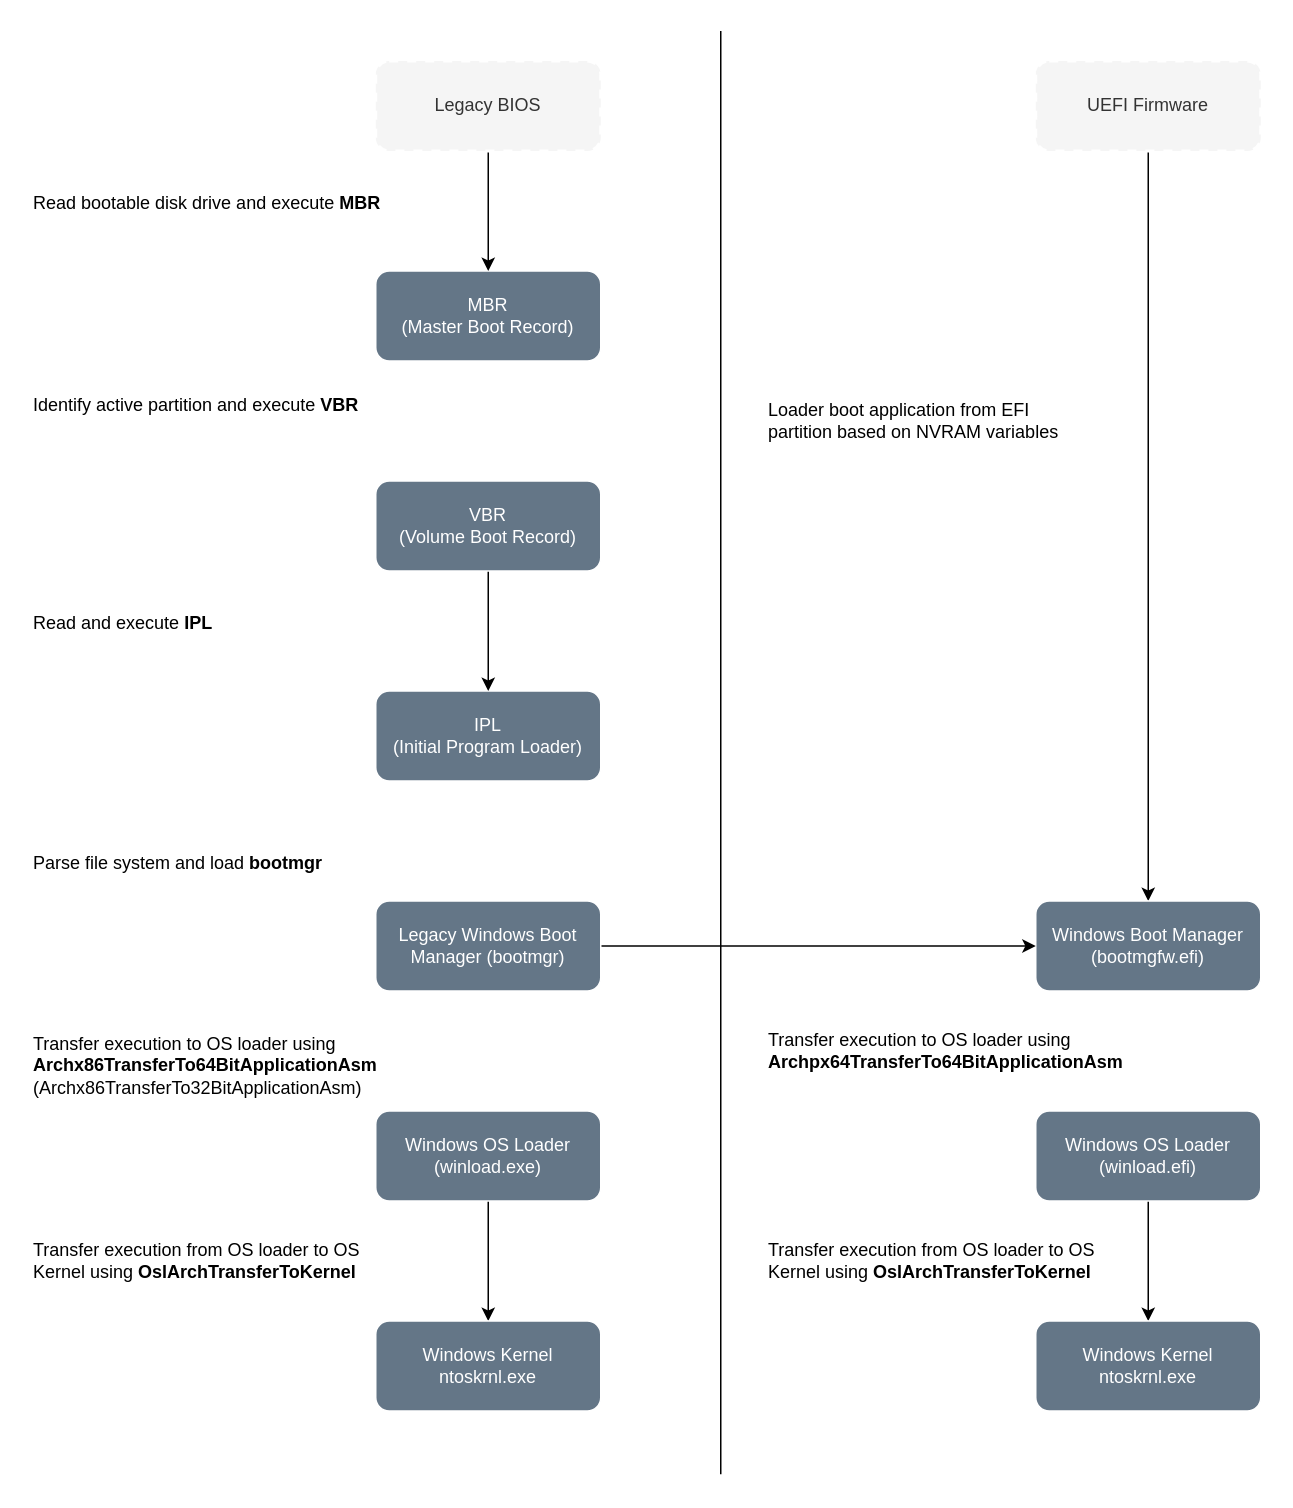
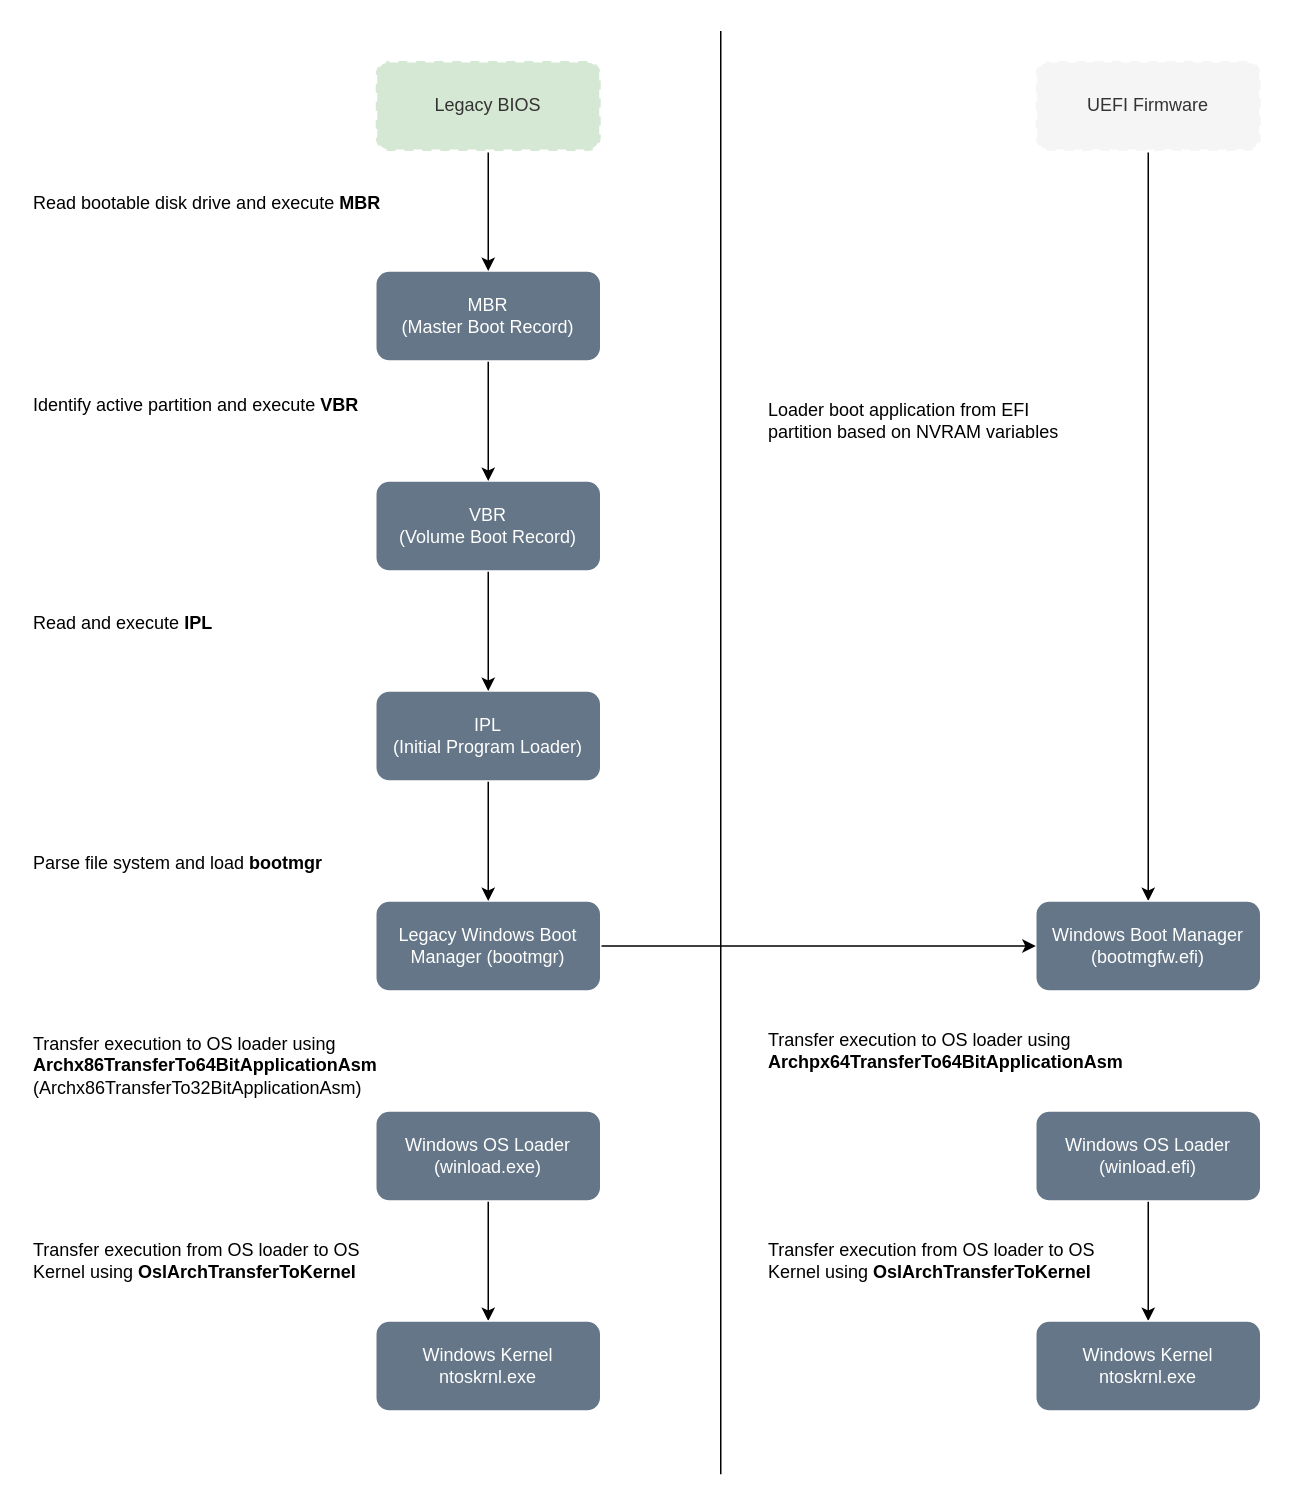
  <mxCell id="0" />
  <mxCell id="1" parent="0" />
  <mxCell id="2" style="edgeStyle=orthogonalEdgeStyle;rounded=0;orthogonalLoop=1;jettySize=auto;html=1;entryX=0.5;entryY=0;entryDx=0;entryDy=0;" parent="1" source="3" target="4" edge="1"><mxGeometry relative="1" as="geometry" /></mxCell>
  <mxCell id="3" value="UEFI Firmware" style="rounded=1;whiteSpace=wrap;html=1;dashed=1;strokeWidth=2;fillColor=#f5f5f5;fontColor=#333333;strokeColor=#FFFFFF;" parent="1" vertex="1"><mxGeometry x="690" y="40" width="150" height="60" as="geometry" /></mxCell>
  <mxCell id="4" value="Windows Boot Manager&lt;br&gt;(bootmgfw.efi)" style="rounded=1;whiteSpace=wrap;html=1;fillColor=#647687;fontColor=#ffffff;strokeColor=#FFFFFF;" parent="1" vertex="1"><mxGeometry x="690" y="600" width="150" height="60" as="geometry" /></mxCell>
  <mxCell id="5" value="" style="edgeStyle=orthogonalEdgeStyle;rounded=0;orthogonalLoop=1;jettySize=auto;html=1;" parent="1" source="6" target="7" edge="1"><mxGeometry relative="1" as="geometry" /></mxCell>
  <mxCell id="6" value="Windows OS Loader&lt;br&gt;(winload.efi)" style="rounded=1;whiteSpace=wrap;html=1;fillColor=#647687;fontColor=#ffffff;strokeColor=#FFFFFF;" parent="1" vertex="1"><mxGeometry x="690" y="740" width="150" height="60" as="geometry" /></mxCell>
  <mxCell id="7" value="Windows Kernel&lt;br&gt;ntoskrnl.exe" style="rounded=1;whiteSpace=wrap;html=1;fillColor=#647687;fontColor=#ffffff;strokeColor=#FFFFFF;" parent="1" vertex="1"><mxGeometry x="690" y="880" width="150" height="60" as="geometry" /></mxCell>
  <mxCell id="8" value="" style="edgeStyle=orthogonalEdgeStyle;rounded=0;orthogonalLoop=1;jettySize=auto;html=1;" parent="1" source="9" target="4" edge="1"><mxGeometry relative="1" as="geometry" /></mxCell>
  <mxCell id="9" value="Legacy Windows Boot Manager (bootmgr)" style="rounded=1;whiteSpace=wrap;html=1;fillColor=#647687;fontColor=#ffffff;strokeColor=#FFFFFF;" parent="1" vertex="1"><mxGeometry x="250" y="600" width="150" height="60" as="geometry" /></mxCell>
+ <mxCell id="10" value="" style="edgeStyle=orthogonalEdgeStyle;rounded=0;orthogonalLoop=1;jettySize=auto;html=1;" parent="1" source="11" target="9" edge="1"><mxGeometry relative="1" as="geometry" /></mxCell>
  <mxCell id="11" value="IPL&lt;br&gt;(Initial Program Loader)" style="rounded=1;whiteSpace=wrap;html=1;fillColor=#647687;fontColor=#ffffff;strokeColor=#FFFFFF;" parent="1" vertex="1"><mxGeometry x="250" y="460" width="150" height="60" as="geometry" /></mxCell>
  <mxCell id="12" value="" style="edgeStyle=orthogonalEdgeStyle;rounded=0;orthogonalLoop=1;jettySize=auto;html=1;" parent="1" source="13" target="11" edge="1"><mxGeometry relative="1" as="geometry" /></mxCell>
  <mxCell id="13" value="VBR&lt;br&gt;(Volume Boot Record)" style="rounded=1;whiteSpace=wrap;html=1;fillColor=#647687;fontColor=#ffffff;strokeColor=#FFFFFF;" parent="1" vertex="1"><mxGeometry x="250" y="320" width="150" height="60" as="geometry" /></mxCell>
+ <mxCell id="14" value="" style="edgeStyle=orthogonalEdgeStyle;rounded=0;orthogonalLoop=1;jettySize=auto;html=1;" parent="1" source="15" target="13" edge="1"><mxGeometry relative="1" as="geometry" /></mxCell>
  <mxCell id="15" value="MBR&lt;br&gt;(Master Boot Record)" style="rounded=1;whiteSpace=wrap;html=1;fillColor=#647687;fontColor=#ffffff;strokeColor=#FFFFFF;" parent="1" vertex="1"><mxGeometry x="250" y="180" width="150" height="60" as="geometry" /></mxCell>
  <mxCell id="16" value="" style="edgeStyle=orthogonalEdgeStyle;rounded=0;orthogonalLoop=1;jettySize=auto;html=1;" parent="1" source="17" target="18" edge="1"><mxGeometry relative="1" as="geometry" /></mxCell>
  <mxCell id="17" value="Windows OS Loader&lt;br&gt;(winload.exe)" style="rounded=1;whiteSpace=wrap;html=1;fillColor=#647687;fontColor=#ffffff;strokeColor=#FFFFFF;" parent="1" vertex="1"><mxGeometry x="250" y="740" width="150" height="60" as="geometry" /></mxCell>
  <mxCell id="18" value="Windows Kernel&lt;br&gt;ntoskrnl.exe" style="rounded=1;whiteSpace=wrap;html=1;fillColor=#647687;fontColor=#ffffff;strokeColor=#FFFFFF;" parent="1" vertex="1"><mxGeometry x="250" y="880" width="150" height="60" as="geometry" /></mxCell>
  <mxCell id="19" value="" style="edgeStyle=orthogonalEdgeStyle;rounded=0;orthogonalLoop=1;jettySize=auto;html=1;" parent="1" source="20" target="15" edge="1"><mxGeometry relative="1" as="geometry" /></mxCell>
- <mxCell id="20" value="Legacy BIOS" style="rounded=1;whiteSpace=wrap;html=1;dashed=1;strokeWidth=2;fillColor=#f5f5f5;fontColor=#333333;strokeColor=#FFFFFF;" parent="1" vertex="1"><mxGeometry x="250" y="40" width="150" height="60" as="geometry" /></mxCell>
+ <mxCell id="20" value="Legacy BIOS" style="rounded=1;whiteSpace=wrap;html=1;dashed=1;strokeWidth=2;fillColor=#d5e8d4;fontColor=#333333;strokeColor=#FFFFFF;" parent="1" vertex="1"><mxGeometry x="250" y="40" width="150" height="60" as="geometry" /></mxCell>
  <mxCell id="21" value="&lt;div style=&quot;&quot;&gt;&lt;span style=&quot;background-color: initial;&quot;&gt;Loader boot application from EFI&lt;/span&gt;&lt;/div&gt;&lt;div style=&quot;&quot;&gt;&lt;span style=&quot;background-color: initial;&quot;&gt;partition based on NVRAM variables&lt;/span&gt;&lt;/div&gt;" style="text;html=1;align=left;verticalAlign=middle;resizable=0;points=[];autosize=1;strokeColor=none;fillColor=none;" parent="1" vertex="1"><mxGeometry x="510" y="260" width="220" height="40" as="geometry" /></mxCell>
  <mxCell id="22" value="&lt;div style=&quot;&quot;&gt;Transfer execution to OS loader using&lt;/div&gt;&lt;div style=&quot;&quot;&gt;&lt;b&gt;Archpx64TransferTo64BitApplicationAsm&lt;/b&gt;&lt;br&gt;&lt;/div&gt;" style="text;html=1;align=left;verticalAlign=middle;resizable=0;points=[];autosize=1;strokeColor=none;fillColor=none;" parent="1" vertex="1"><mxGeometry x="510" y="680" width="260" height="40" as="geometry" /></mxCell>
  <mxCell id="23" value="&lt;div style=&quot;&quot;&gt;Transfer execution from OS loader to OS&lt;/div&gt;&lt;div style=&quot;&quot;&gt;Kernel using&amp;nbsp;&lt;b&gt;OslArchTransferToKernel&lt;/b&gt;&lt;/div&gt;" style="text;html=1;align=left;verticalAlign=middle;resizable=0;points=[];autosize=1;strokeColor=none;fillColor=none;" parent="1" vertex="1"><mxGeometry x="510" y="820" width="240" height="40" as="geometry" /></mxCell>
  <mxCell id="24" value="Read bootable disk drive and execute &lt;b&gt;MBR&lt;/b&gt;" style="text;html=1;align=left;verticalAlign=middle;resizable=0;points=[];autosize=1;strokeColor=none;fillColor=none;" parent="1" vertex="1"><mxGeometry x="20" y="120" width="250" height="30" as="geometry" /></mxCell>
  <mxCell id="25" value="Identify active partition and execute &lt;b&gt;VBR&lt;/b&gt;" style="text;html=1;align=left;verticalAlign=middle;resizable=0;points=[];autosize=1;strokeColor=none;fillColor=none;" parent="1" vertex="1"><mxGeometry x="20" y="255" width="240" height="30" as="geometry" /></mxCell>
  <mxCell id="26" value="Read and execute &lt;b&gt;IPL&lt;/b&gt;" style="text;html=1;align=left;verticalAlign=middle;resizable=0;points=[];autosize=1;strokeColor=none;fillColor=none;" parent="1" vertex="1"><mxGeometry x="20" y="400" width="140" height="30" as="geometry" /></mxCell>
  <mxCell id="27" value="Parse file system and load &lt;b&gt;bootmgr&lt;/b&gt;" style="text;html=1;align=left;verticalAlign=middle;resizable=0;points=[];autosize=1;strokeColor=none;fillColor=none;" parent="1" vertex="1"><mxGeometry x="20" y="560" width="220" height="30" as="geometry" /></mxCell>
  <mxCell id="28" value="Transfer execution to OS loader using&lt;br&gt;&lt;b style=&quot;border-color: var(--border-color);&quot;&gt;Archx86TransferTo64BitApplicationAsm&lt;br&gt;&lt;/b&gt;(&lt;span style=&quot;border-color: var(--border-color);&quot;&gt;Archx86TransferTo32BitApplicationAsm&lt;/span&gt;)" style="text;html=1;align=left;verticalAlign=middle;resizable=0;points=[];autosize=1;strokeColor=none;fillColor=none;" parent="1" vertex="1"><mxGeometry x="20" y="680" width="250" height="60" as="geometry" /></mxCell>
  <mxCell id="29" value="Transfer execution from OS loader to OS&lt;br&gt;&lt;span style=&quot;border-color: var(--border-color);&quot;&gt;Kernel using&amp;nbsp;&lt;/span&gt;&lt;b style=&quot;border-color: var(--border-color);&quot;&gt;OslArchTransferToKernel&lt;/b&gt;" style="text;html=1;align=left;verticalAlign=middle;resizable=0;points=[];autosize=1;strokeColor=none;fillColor=none;" parent="1" vertex="1"><mxGeometry x="20" y="820" width="240" height="40" as="geometry" /></mxCell>
  <mxCell id="30" value="" style="endArrow=none;html=1;rounded=0;" parent="1" edge="1"><mxGeometry width="50" height="50" relative="1" as="geometry"><mxPoint x="480" y="982.133" as="sourcePoint" /><mxPoint x="480" y="20" as="targetPoint" /></mxGeometry></mxCell>
